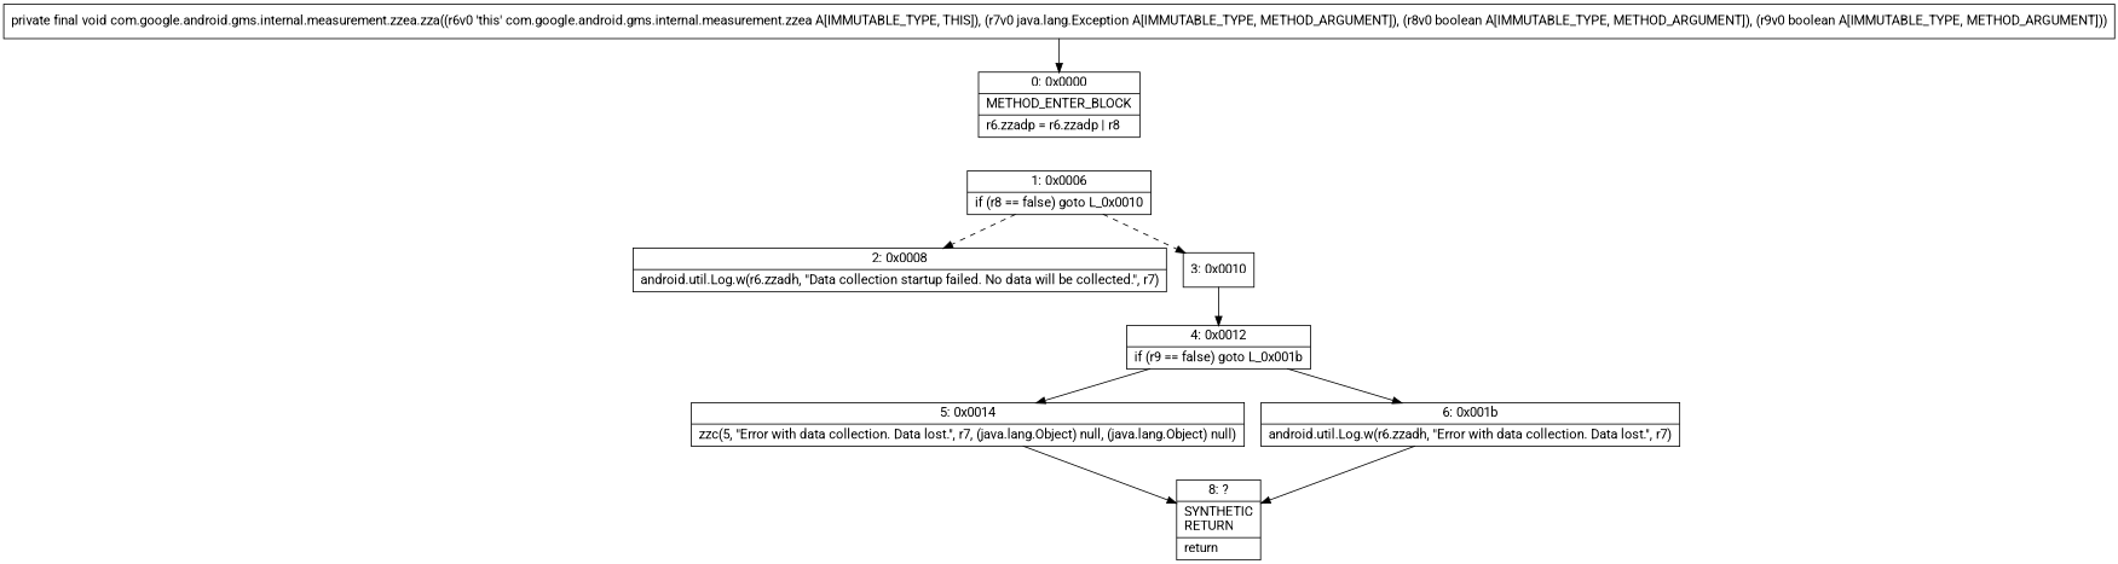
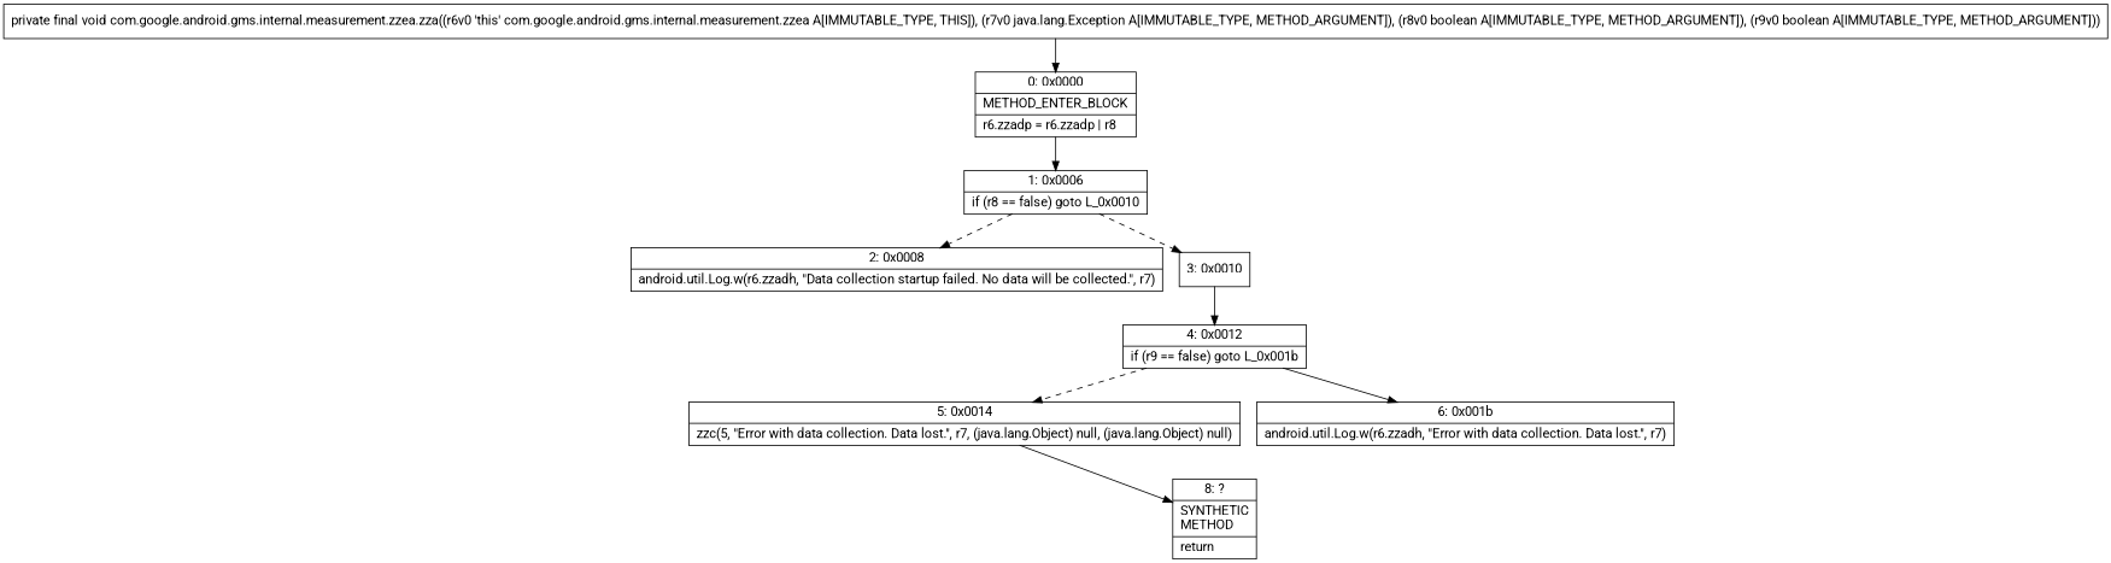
  digraph {
    fontname=Roboto
    node [fontname=Roboto shape=record]
    edge [fontname=Roboto]
    n1 [label="{0\:\ 0x0000|METHOD_ENTER_BLOCK\l|r6.zzadp = r6.zzadp \| r8\l}"]
    n2 [label="{1\:\ 0x0006|if (r8 == false) goto L_0x0010\l}"]
    n3 [label="{2\:\ 0x0008|android.util.Log.w(r6.zzadh, \"Data collection startup failed. No data will be collected.\", r7)\l}"]
    n4 [label="{3\:\ 0x0010}"]
    n5 [label="{4\:\ 0x0012|if (r9 == false) goto L_0x001b\l}"]
    n6 [label="{5\:\ 0x0014|zzc(5, \"Error with data collection. Data lost.\", r7, (java.lang.Object) null, (java.lang.Object) null)\l}"]
    n7 [label="{6\:\ 0x001b|android.util.Log.w(r6.zzadh, \"Error with data collection. Data lost.\", r7)\l}"]
-   n8 [label="{8\:\ ?|SYNTHETIC\lRETURN\l|return\l}"]
+   n8 [label="{8\:\ ?|SYNTHETIC\lMETHOD\l|return\l}"]
    n9 [label="{private final void com.google.android.gms.internal.measurement.zzea.zza((r6v0 'this' com.google.android.gms.internal.measurement.zzea A[IMMUTABLE_TYPE, THIS]), (r7v0 java.lang.Exception A[IMMUTABLE_TYPE, METHOD_ARGUMENT]), (r8v0 boolean A[IMMUTABLE_TYPE, METHOD_ARGUMENT]), (r9v0 boolean A[IMMUTABLE_TYPE, METHOD_ARGUMENT])) }"]
+   n1 -> n2
    n2 -> n3 [style=dashed]
    n2 -> n4 [style=dashed]
    n4 -> n5
-   n5 -> n6 [style=solid]
+   n5 -> n6 [style=dashed]
    n5 -> n7
    n6 -> n8
-   n7 -> n8
    n9 -> n1
  }
